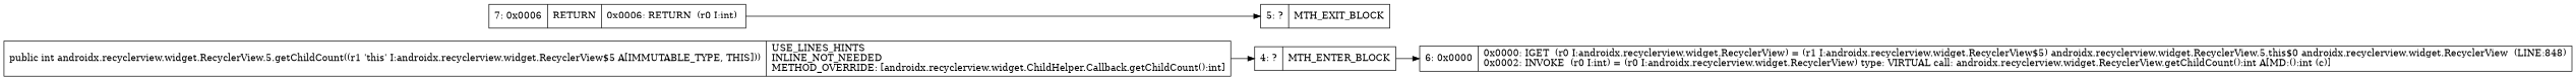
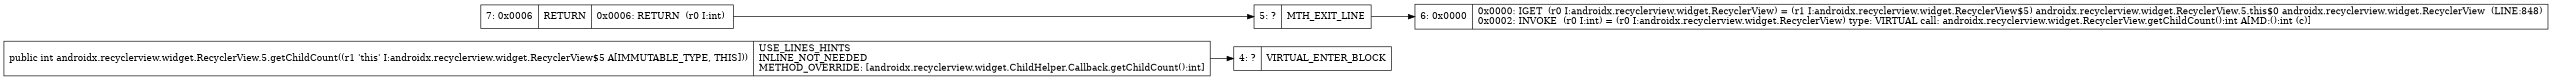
  digraph {
    rankdir=LR
    node [shape=record]
-   n1 [label="{4\:\ ?|MTH_ENTER_BLOCK\l}"]
+   n1 [label="{4\:\ ?|VIRTUAL_ENTER_BLOCK\l}"]
    n2 [label="{6\:\ 0x0000|0x0000: IGET  (r0 I:androidx.recyclerview.widget.RecyclerView) = (r1 I:androidx.recyclerview.widget.RecyclerView$5) androidx.recyclerview.widget.RecyclerView.5.this$0 androidx.recyclerview.widget.RecyclerView  (LINE:848)\l0x0002: INVOKE  (r0 I:int) = (r0 I:androidx.recyclerview.widget.RecyclerView) type: VIRTUAL call: androidx.recyclerview.widget.RecyclerView.getChildCount():int A[MD:():int (c)]\l}"]
    n3 [label="{7\:\ 0x0006|RETURN\l|0x0006: RETURN  (r0 I:int) \l}"]
-   n4 [label="{5\:\ ?|MTH_EXIT_BLOCK\l}"]
+   n4 [label="{5\:\ ?|MTH_EXIT_LINE\l}"]
    n5 [label="{public int androidx.recyclerview.widget.RecyclerView.5.getChildCount((r1 'this' I:androidx.recyclerview.widget.RecyclerView$5 A[IMMUTABLE_TYPE, THIS]))  | USE_LINES_HINTS\lINLINE_NOT_NEEDED\lMETHOD_OVERRIDE: [androidx.recyclerview.widget.ChildHelper.Callback.getChildCount():int]\l}"]
-   n1 -> n2
+   n4 -> n2
    n3 -> n4
    n5 -> n1
  }
